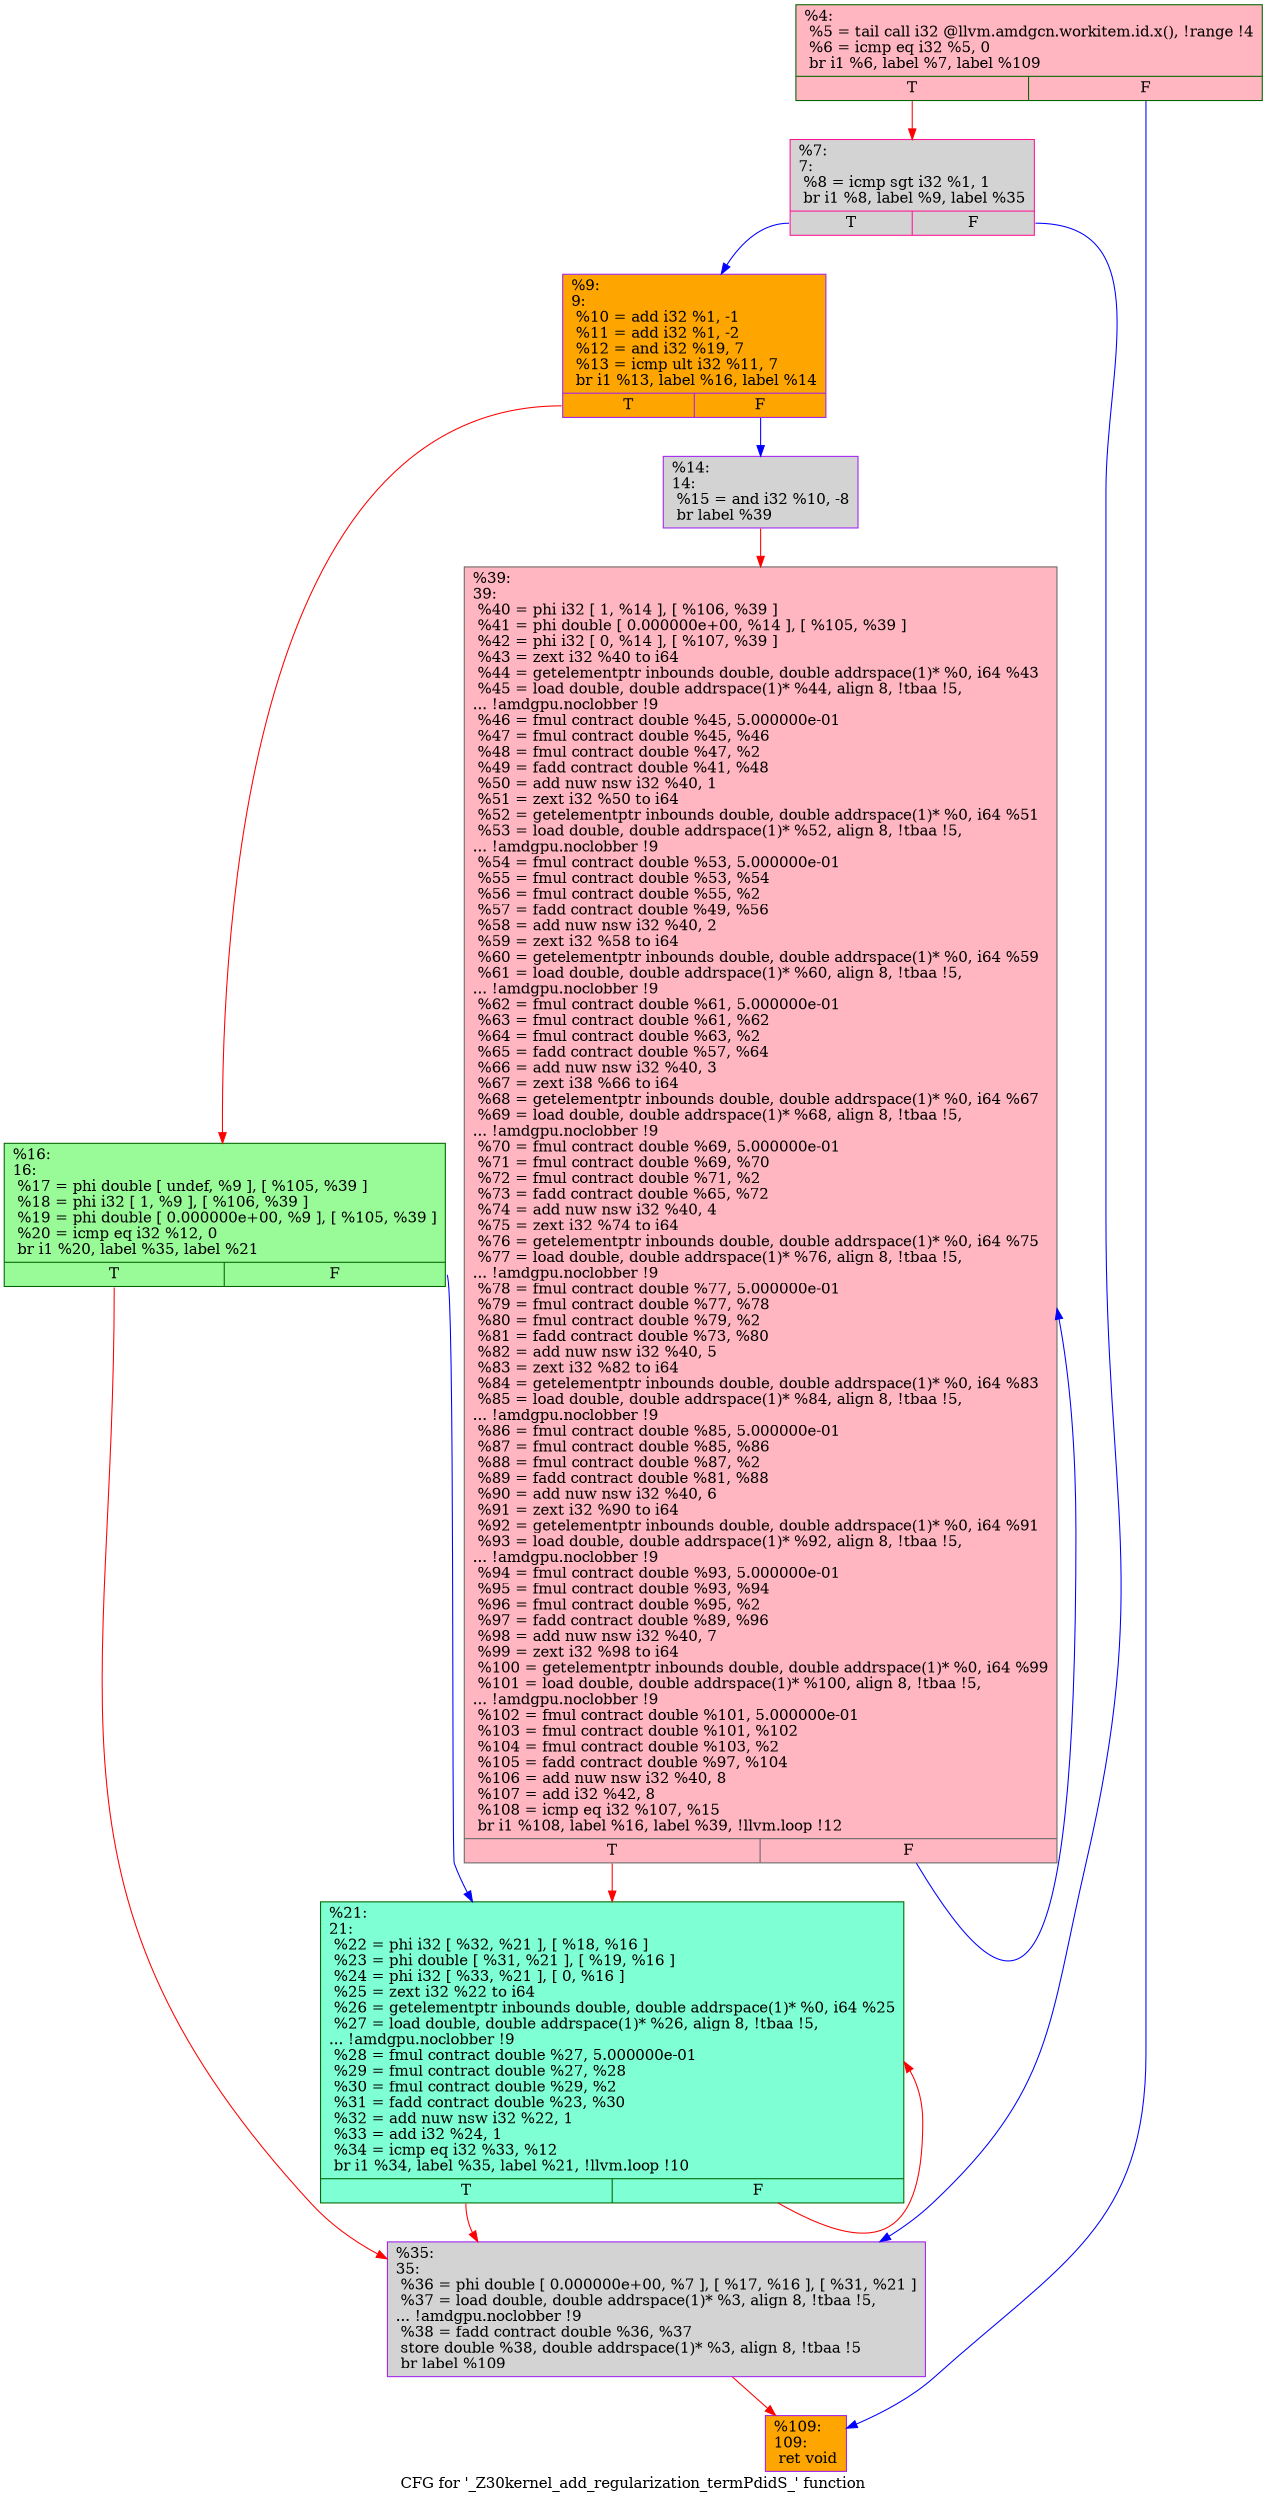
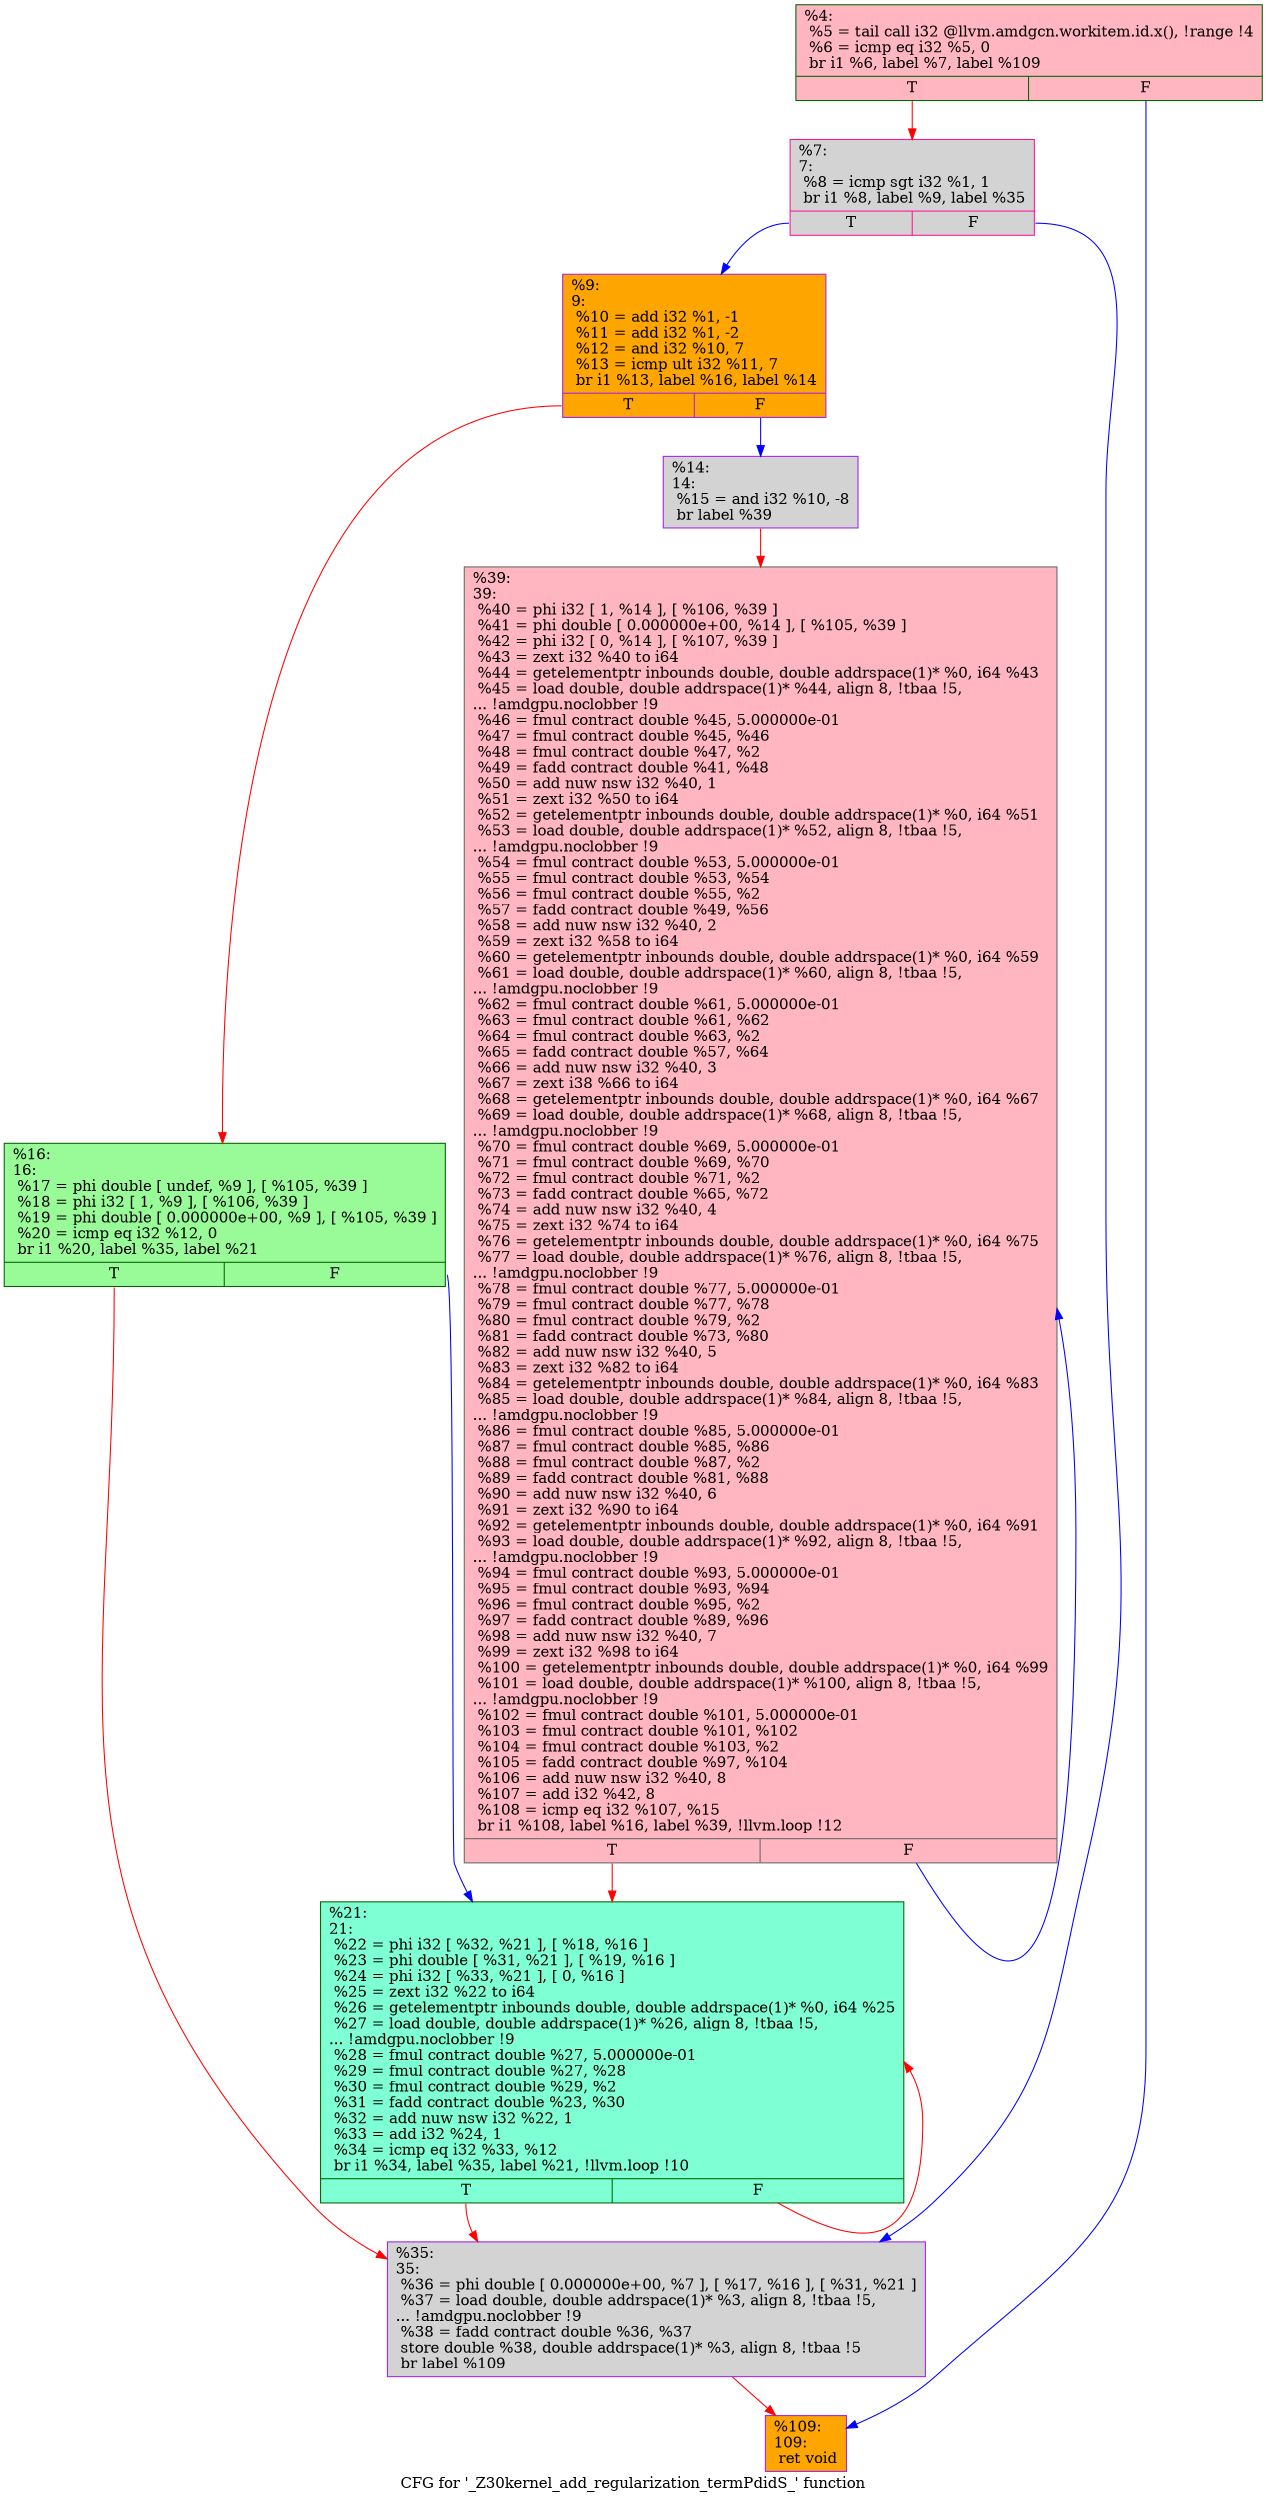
  digraph {
    label="CFG for '_Z30kernel_add_regularization_termPdidS_' function"
    node [color=purple fillcolor=lightgrey shape=record style=filled]
    edge [color=red tailport=s0]
    n1 [color=darkgreen fillcolor=lightpink label="{%4:\l  %5 = tail call i32 @llvm.amdgcn.workitem.id.x(), !range !4\l  %6 = icmp eq i32 %5, 0\l  br i1 %6, label %7, label %109\l|{<s0>T|<s1>F}}"]
    n2 [color=deeppink label="{%7:\l7:                                                \l  %8 = icmp sgt i32 %1, 1\l  br i1 %8, label %9, label %35\l|{<s0>T|<s1>F}}"]
    n3 [fillcolor=orange label="{%109:\l109:                                              \l  ret void\l}"]
-   n4 [fillcolor=orange label="{%9:\l9:                                                \l  %10 = add i32 %1, -1\l  %11 = add i32 %1, -2\l  %12 = and i32 %19, 7\l  %13 = icmp ult i32 %11, 7\l  br i1 %13, label %16, label %14\l|{<s0>T|<s1>F}}"]
+   n4 [fillcolor=orange label="{%9:\l9:                                                \l  %10 = add i32 %1, -1\l  %11 = add i32 %1, -2\l  %12 = and i32 %10, 7\l  %13 = icmp ult i32 %11, 7\l  br i1 %13, label %16, label %14\l|{<s0>T|<s1>F}}"]
    n5 [label="{%35:\l35:                                               \l  %36 = phi double [ 0.000000e+00, %7 ], [ %17, %16 ], [ %31, %21 ]\l  %37 = load double, double addrspace(1)* %3, align 8, !tbaa !5,\l... !amdgpu.noclobber !9\l  %38 = fadd contract double %36, %37\l  store double %38, double addrspace(1)* %3, align 8, !tbaa !5\l  br label %109\l}"]
    n6 [color=darkgreen fillcolor=palegreen label="{%16:\l16:                                               \l  %17 = phi double [ undef, %9 ], [ %105, %39 ]\l  %18 = phi i32 [ 1, %9 ], [ %106, %39 ]\l  %19 = phi double [ 0.000000e+00, %9 ], [ %105, %39 ]\l  %20 = icmp eq i32 %12, 0\l  br i1 %20, label %35, label %21\l|{<s0>T|<s1>F}}"]
    n7 [label="{%14:\l14:                                               \l  %15 = and i32 %10, -8\l  br label %39\l}"]
    n8 [color=darkgreen fillcolor=aquamarine label="{%21:\l21:                                               \l  %22 = phi i32 [ %32, %21 ], [ %18, %16 ]\l  %23 = phi double [ %31, %21 ], [ %19, %16 ]\l  %24 = phi i32 [ %33, %21 ], [ 0, %16 ]\l  %25 = zext i32 %22 to i64\l  %26 = getelementptr inbounds double, double addrspace(1)* %0, i64 %25\l  %27 = load double, double addrspace(1)* %26, align 8, !tbaa !5,\l... !amdgpu.noclobber !9\l  %28 = fmul contract double %27, 5.000000e-01\l  %29 = fmul contract double %27, %28\l  %30 = fmul contract double %29, %2\l  %31 = fadd contract double %23, %30\l  %32 = add nuw nsw i32 %22, 1\l  %33 = add i32 %24, 1\l  %34 = icmp eq i32 %33, %12\l  br i1 %34, label %35, label %21, !llvm.loop !10\l|{<s0>T|<s1>F}}"]
    n9 [color=gray40 fillcolor=lightpink label="{%39:\l39:                                               \l  %40 = phi i32 [ 1, %14 ], [ %106, %39 ]\l  %41 = phi double [ 0.000000e+00, %14 ], [ %105, %39 ]\l  %42 = phi i32 [ 0, %14 ], [ %107, %39 ]\l  %43 = zext i32 %40 to i64\l  %44 = getelementptr inbounds double, double addrspace(1)* %0, i64 %43\l  %45 = load double, double addrspace(1)* %44, align 8, !tbaa !5,\l... !amdgpu.noclobber !9\l  %46 = fmul contract double %45, 5.000000e-01\l  %47 = fmul contract double %45, %46\l  %48 = fmul contract double %47, %2\l  %49 = fadd contract double %41, %48\l  %50 = add nuw nsw i32 %40, 1\l  %51 = zext i32 %50 to i64\l  %52 = getelementptr inbounds double, double addrspace(1)* %0, i64 %51\l  %53 = load double, double addrspace(1)* %52, align 8, !tbaa !5,\l... !amdgpu.noclobber !9\l  %54 = fmul contract double %53, 5.000000e-01\l  %55 = fmul contract double %53, %54\l  %56 = fmul contract double %55, %2\l  %57 = fadd contract double %49, %56\l  %58 = add nuw nsw i32 %40, 2\l  %59 = zext i32 %58 to i64\l  %60 = getelementptr inbounds double, double addrspace(1)* %0, i64 %59\l  %61 = load double, double addrspace(1)* %60, align 8, !tbaa !5,\l... !amdgpu.noclobber !9\l  %62 = fmul contract double %61, 5.000000e-01\l  %63 = fmul contract double %61, %62\l  %64 = fmul contract double %63, %2\l  %65 = fadd contract double %57, %64\l  %66 = add nuw nsw i32 %40, 3\l  %67 = zext i38 %66 to i64\l  %68 = getelementptr inbounds double, double addrspace(1)* %0, i64 %67\l  %69 = load double, double addrspace(1)* %68, align 8, !tbaa !5,\l... !amdgpu.noclobber !9\l  %70 = fmul contract double %69, 5.000000e-01\l  %71 = fmul contract double %69, %70\l  %72 = fmul contract double %71, %2\l  %73 = fadd contract double %65, %72\l  %74 = add nuw nsw i32 %40, 4\l  %75 = zext i32 %74 to i64\l  %76 = getelementptr inbounds double, double addrspace(1)* %0, i64 %75\l  %77 = load double, double addrspace(1)* %76, align 8, !tbaa !5,\l... !amdgpu.noclobber !9\l  %78 = fmul contract double %77, 5.000000e-01\l  %79 = fmul contract double %77, %78\l  %80 = fmul contract double %79, %2\l  %81 = fadd contract double %73, %80\l  %82 = add nuw nsw i32 %40, 5\l  %83 = zext i32 %82 to i64\l  %84 = getelementptr inbounds double, double addrspace(1)* %0, i64 %83\l  %85 = load double, double addrspace(1)* %84, align 8, !tbaa !5,\l... !amdgpu.noclobber !9\l  %86 = fmul contract double %85, 5.000000e-01\l  %87 = fmul contract double %85, %86\l  %88 = fmul contract double %87, %2\l  %89 = fadd contract double %81, %88\l  %90 = add nuw nsw i32 %40, 6\l  %91 = zext i32 %90 to i64\l  %92 = getelementptr inbounds double, double addrspace(1)* %0, i64 %91\l  %93 = load double, double addrspace(1)* %92, align 8, !tbaa !5,\l... !amdgpu.noclobber !9\l  %94 = fmul contract double %93, 5.000000e-01\l  %95 = fmul contract double %93, %94\l  %96 = fmul contract double %95, %2\l  %97 = fadd contract double %89, %96\l  %98 = add nuw nsw i32 %40, 7\l  %99 = zext i32 %98 to i64\l  %100 = getelementptr inbounds double, double addrspace(1)* %0, i64 %99\l  %101 = load double, double addrspace(1)* %100, align 8, !tbaa !5,\l... !amdgpu.noclobber !9\l  %102 = fmul contract double %101, 5.000000e-01\l  %103 = fmul contract double %101, %102\l  %104 = fmul contract double %103, %2\l  %105 = fadd contract double %97, %104\l  %106 = add nuw nsw i32 %40, 8\l  %107 = add i32 %42, 8\l  %108 = icmp eq i32 %107, %15\l  br i1 %108, label %16, label %39, !llvm.loop !12\l|{<s0>T|<s1>F}}"]
    n1 -> n2
    n1 -> n3 [color=blue tailport=s1]
    n2 -> n4 [color=blue]
    n2 -> n5 [color=blue tailport=s1]
    n4 -> n6
    n4 -> n7 [color=blue tailport=s1]
    n5 -> n3
    n6 -> n5
    n6 -> n8 [color=blue tailport=s1]
    n7 -> n9
    n8 -> n5
    n8 -> n8 [tailport=s1]
    n9 -> n8
    n9 -> n9 [color=blue tailport=s1]
  }
